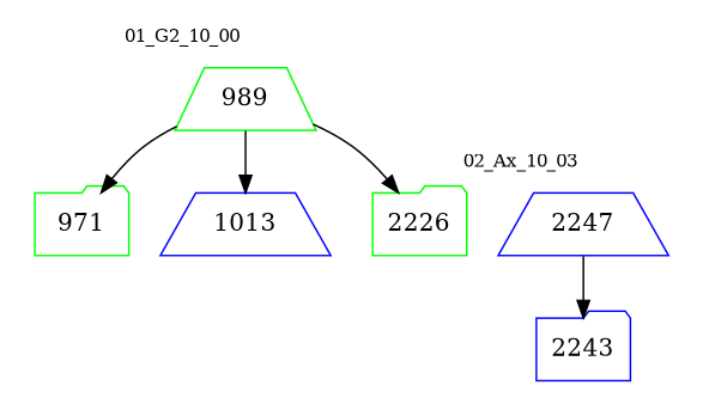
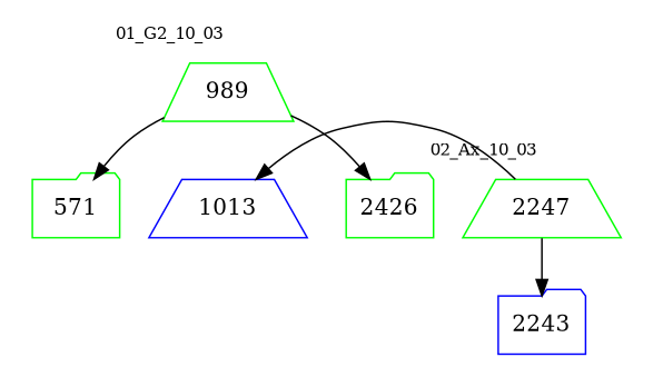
  digraph {
    node [color=green shape=trapezium]
    edge [color=black]
-   n1 [color=blue label=2247]
-   n2 [label=2226 shape=folder]
+   n1 [label=2247]
+   n2 [label=2426 shape=folder]
    n3 [color=blue label=2243 shape=folder]
    n4 [label=989]
-   n5 [label=971 shape=folder]
+   n5 [label=571 shape=folder]
    n6 [color=blue label=1013]
    subgraph cluster_1 {
      color=white
      fontsize=10
      label="02_Ax_10_03"
      n1
      n2
      n3
    }
    subgraph cluster_2 {
      color=white
      fontsize=10
-     label="01_G2_10_00"
+     label="01_G2_10_03"
      n4
      n5
      n6
    }
    n1 -> n3
    n4 -> n2
    n4 -> n5
-   n4 -> n6
+   n1 -> n6
  }
